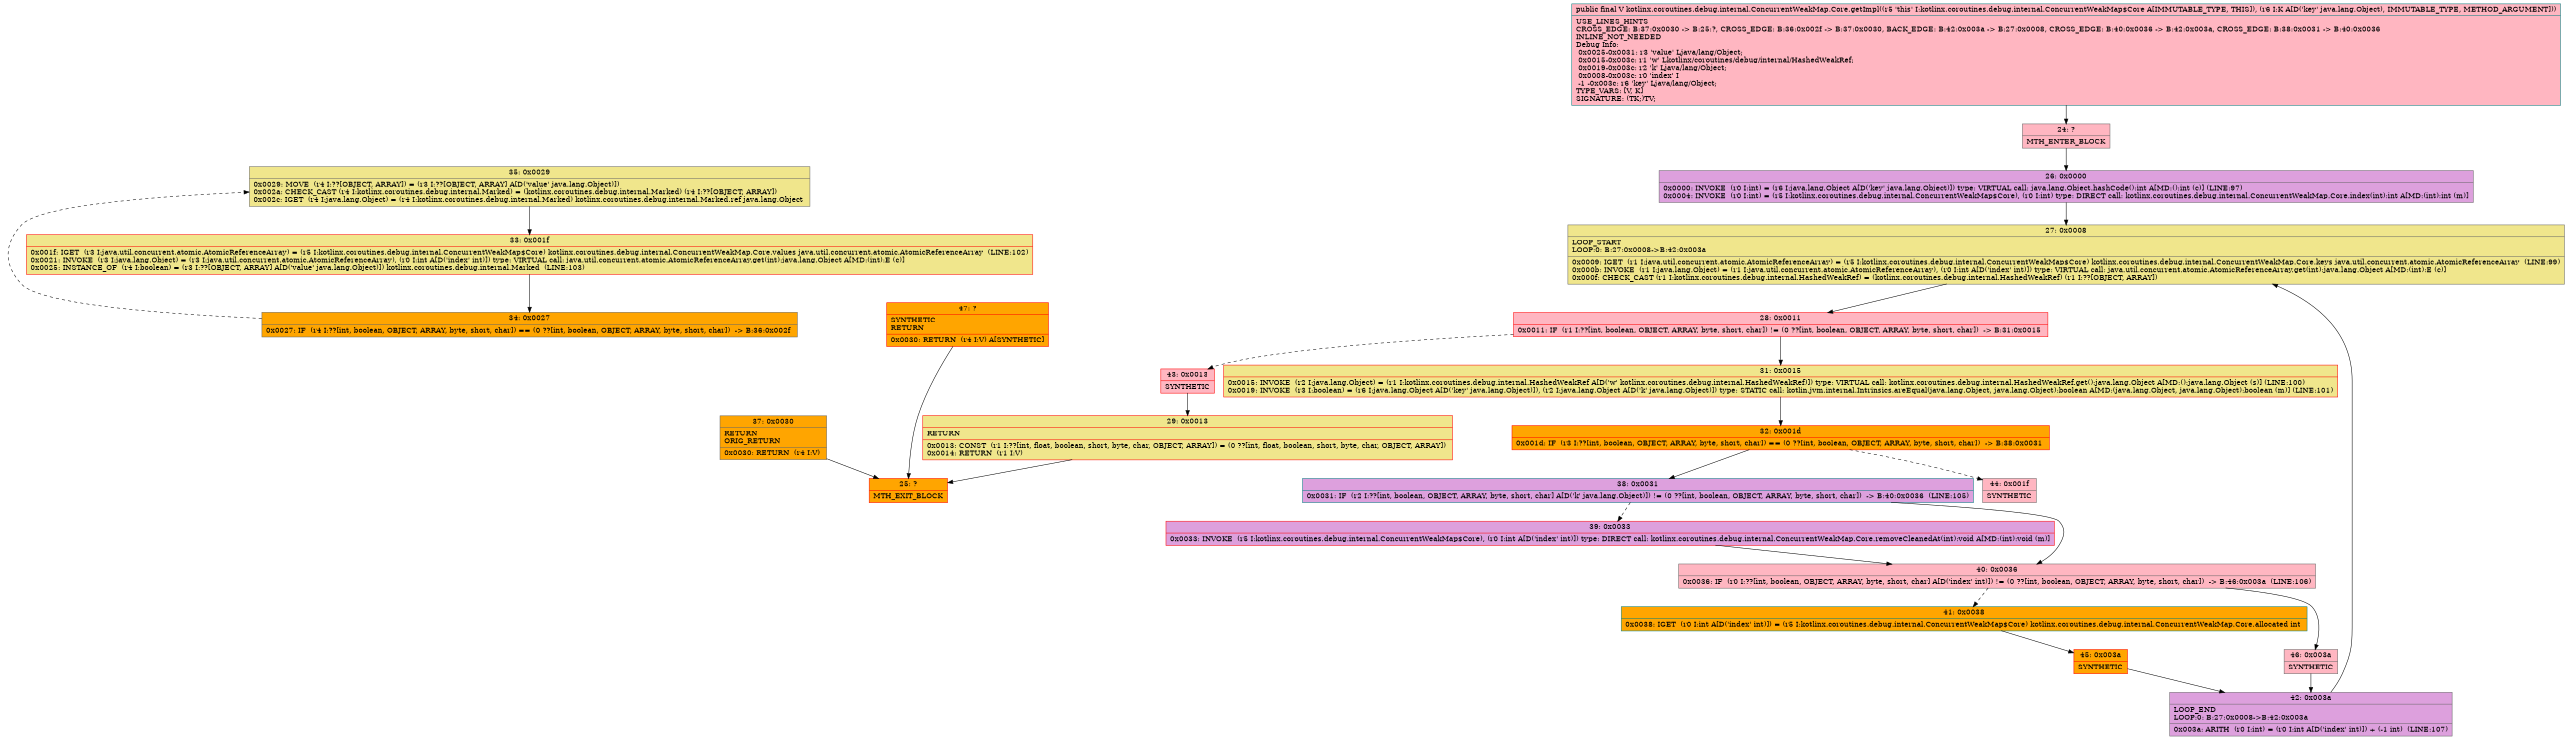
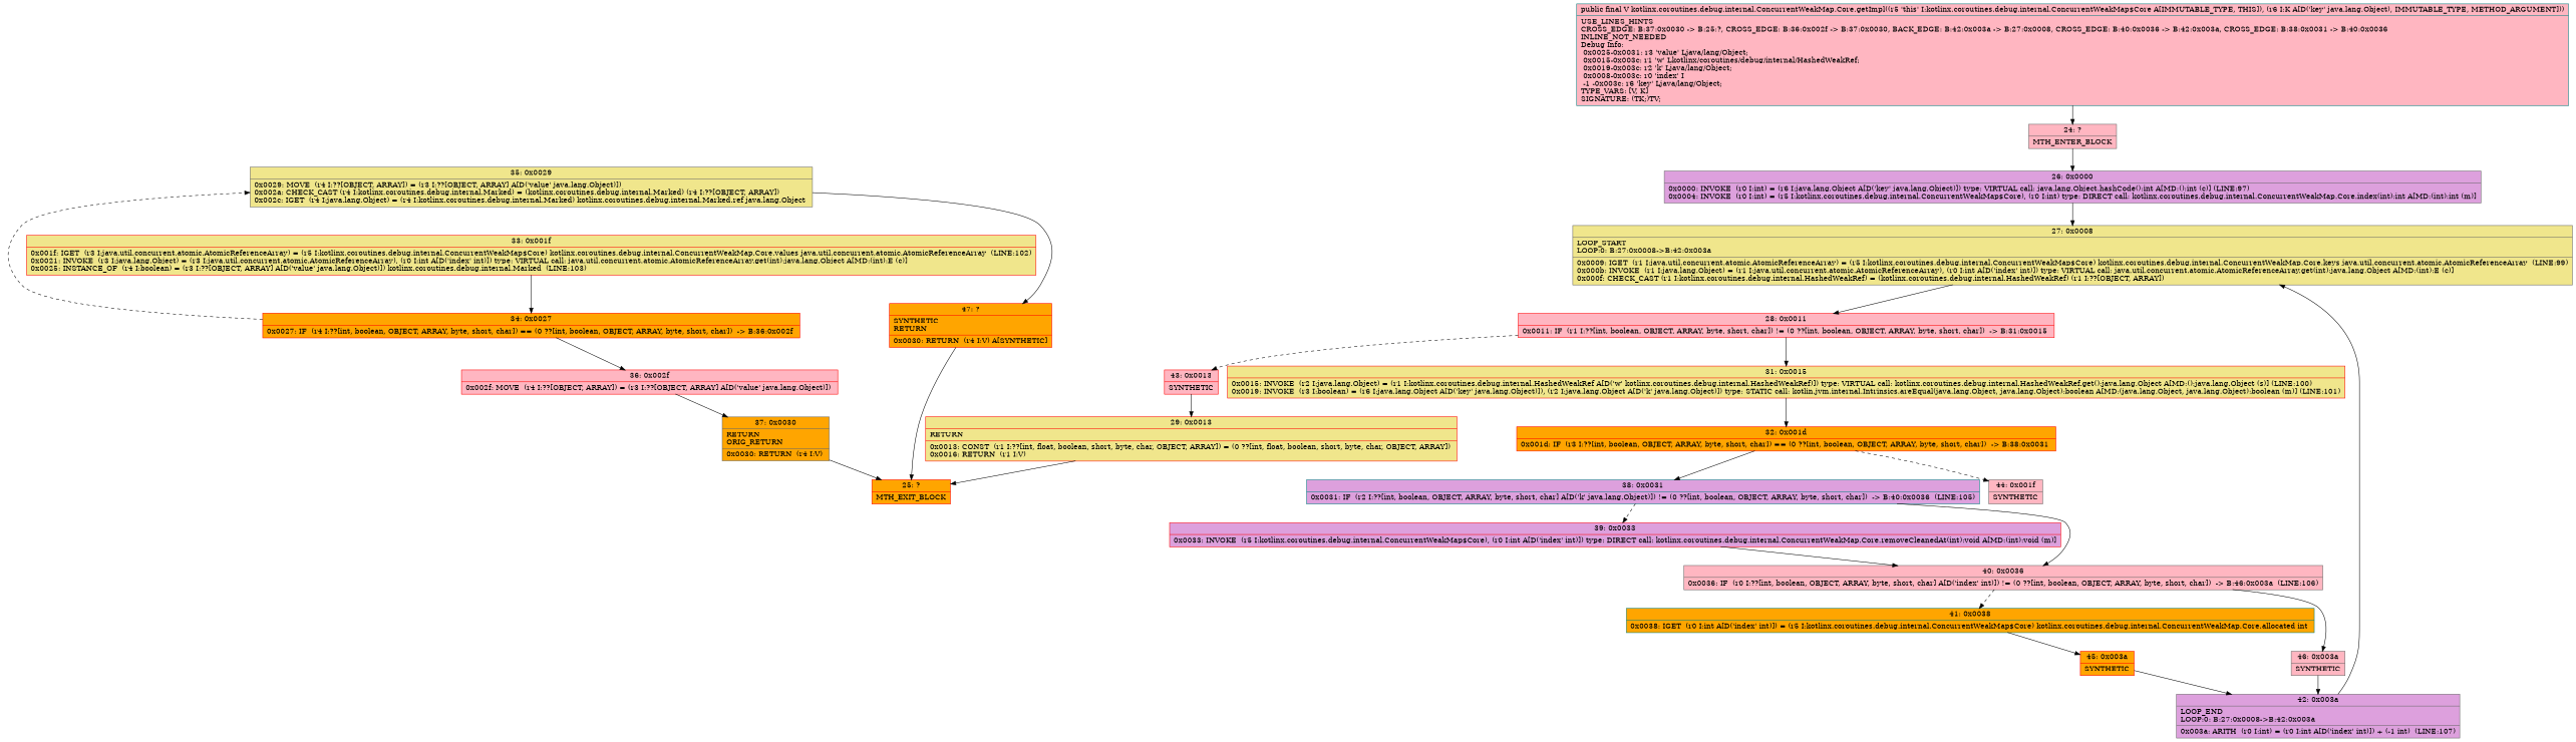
  digraph {
    node [color=red fillcolor=lightpink shape=record style=filled]
    n1 [color=gray40 label="{24\:\ ?|MTH_ENTER_BLOCK\l}"]
    n2 [color=gray40 fillcolor=plum label="{26\:\ 0x0000|0x0000: INVOKE  (r0 I:int) = (r6 I:java.lang.Object A[D('key' java.lang.Object)]) type: VIRTUAL call: java.lang.Object.hashCode():int A[MD:():int (c)] (LINE:97)\l0x0004: INVOKE  (r0 I:int) = (r5 I:kotlinx.coroutines.debug.internal.ConcurrentWeakMap$Core), (r0 I:int) type: DIRECT call: kotlinx.coroutines.debug.internal.ConcurrentWeakMap.Core.index(int):int A[MD:(int):int (m)]\l}"]
    n3 [color=gray40 fillcolor=khaki label="{27\:\ 0x0008|LOOP_START\lLOOP:0: B:27:0x0008\-\>B:42:0x003a\l|0x0009: IGET  (r1 I:java.util.concurrent.atomic.AtomicReferenceArray) = (r5 I:kotlinx.coroutines.debug.internal.ConcurrentWeakMap$Core) kotlinx.coroutines.debug.internal.ConcurrentWeakMap.Core.keys java.util.concurrent.atomic.AtomicReferenceArray  (LINE:99)\l0x000b: INVOKE  (r1 I:java.lang.Object) = (r1 I:java.util.concurrent.atomic.AtomicReferenceArray), (r0 I:int A[D('index' int)]) type: VIRTUAL call: java.util.concurrent.atomic.AtomicReferenceArray.get(int):java.lang.Object A[MD:(int):E (c)]\l0x000f: CHECK_CAST (r1 I:kotlinx.coroutines.debug.internal.HashedWeakRef) = (kotlinx.coroutines.debug.internal.HashedWeakRef) (r1 I:??[OBJECT, ARRAY]) \l}"]
    n4 [label="{28\:\ 0x0011|0x0011: IF  (r1 I:??[int, boolean, OBJECT, ARRAY, byte, short, char]) != (0 ??[int, boolean, OBJECT, ARRAY, byte, short, char])  \-\> B:31:0x0015 \l}"]
    n5 [fillcolor=khaki label="{31\:\ 0x0015|0x0015: INVOKE  (r2 I:java.lang.Object) = (r1 I:kotlinx.coroutines.debug.internal.HashedWeakRef A[D('w' kotlinx.coroutines.debug.internal.HashedWeakRef)]) type: VIRTUAL call: kotlinx.coroutines.debug.internal.HashedWeakRef.get():java.lang.Object A[MD:():java.lang.Object (s)] (LINE:100)\l0x0019: INVOKE  (r3 I:boolean) = (r6 I:java.lang.Object A[D('key' java.lang.Object)]), (r2 I:java.lang.Object A[D('k' java.lang.Object)]) type: STATIC call: kotlin.jvm.internal.Intrinsics.areEqual(java.lang.Object, java.lang.Object):boolean A[MD:(java.lang.Object, java.lang.Object):boolean (m)] (LINE:101)\l}"]
    n6 [label="{43\:\ 0x0013|SYNTHETIC\l}"]
    n7 [fillcolor=orange label="{32\:\ 0x001d|0x001d: IF  (r3 I:??[int, boolean, OBJECT, ARRAY, byte, short, char]) == (0 ??[int, boolean, OBJECT, ARRAY, byte, short, char])  \-\> B:38:0x0031 \l}"]
-   n8 [fillcolor=khaki label="{29\:\ 0x0013|RETURN\l|0x0013: CONST  (r1 I:??[int, float, boolean, short, byte, char, OBJECT, ARRAY]) = (0 ??[int, float, boolean, short, byte, char, OBJECT, ARRAY]) \l0x0014: RETURN  (r1 I:V) \l}"]
+   n8 [fillcolor=khaki label="{29\:\ 0x0013|RETURN\l|0x0013: CONST  (r1 I:??[int, float, boolean, short, byte, char, OBJECT, ARRAY]) = (0 ??[int, float, boolean, short, byte, char, OBJECT, ARRAY]) \l0x0016: RETURN  (r1 I:V) \l}"]
    n9 [color=teal fillcolor=plum label="{38\:\ 0x0031|0x0031: IF  (r2 I:??[int, boolean, OBJECT, ARRAY, byte, short, char] A[D('k' java.lang.Object)]) != (0 ??[int, boolean, OBJECT, ARRAY, byte, short, char])  \-\> B:40:0x0036  (LINE:105)\l}"]
    n10 [color=gray40 label="{44\:\ 0x001f|SYNTHETIC\l}"]
    n11 [fillcolor=plum label="{39\:\ 0x0033|0x0033: INVOKE  (r5 I:kotlinx.coroutines.debug.internal.ConcurrentWeakMap$Core), (r0 I:int A[D('index' int)]) type: DIRECT call: kotlinx.coroutines.debug.internal.ConcurrentWeakMap.Core.removeCleanedAt(int):void A[MD:(int):void (m)]\l}"]
    n12 [color=gray40 label="{40\:\ 0x0036|0x0036: IF  (r0 I:??[int, boolean, OBJECT, ARRAY, byte, short, char] A[D('index' int)]) != (0 ??[int, boolean, OBJECT, ARRAY, byte, short, char])  \-\> B:46:0x003a  (LINE:106)\l}"]
    n13 [color=teal fillcolor=orange label="{41\:\ 0x0038|0x0038: IGET  (r0 I:int A[D('index' int)]) = (r5 I:kotlinx.coroutines.debug.internal.ConcurrentWeakMap$Core) kotlinx.coroutines.debug.internal.ConcurrentWeakMap.Core.allocated int \l}"]
    n14 [color=gray40 label="{46\:\ 0x003a|SYNTHETIC\l}"]
    n15 [fillcolor=orange label="{45\:\ 0x003a|SYNTHETIC\l}"]
    n16 [color=gray40 fillcolor=plum label="{42\:\ 0x003a|LOOP_END\lLOOP:0: B:27:0x0008\-\>B:42:0x003a\l|0x003a: ARITH  (r0 I:int) = (r0 I:int A[D('index' int)]) + (\-1 int)  (LINE:107)\l}"]
    n17 [fillcolor=khaki label="{33\:\ 0x001f|0x001f: IGET  (r3 I:java.util.concurrent.atomic.AtomicReferenceArray) = (r5 I:kotlinx.coroutines.debug.internal.ConcurrentWeakMap$Core) kotlinx.coroutines.debug.internal.ConcurrentWeakMap.Core.values java.util.concurrent.atomic.AtomicReferenceArray  (LINE:102)\l0x0021: INVOKE  (r3 I:java.lang.Object) = (r3 I:java.util.concurrent.atomic.AtomicReferenceArray), (r0 I:int A[D('index' int)]) type: VIRTUAL call: java.util.concurrent.atomic.AtomicReferenceArray.get(int):java.lang.Object A[MD:(int):E (c)]\l0x0025: INSTANCE_OF  (r4 I:boolean) = (r3 I:??[OBJECT, ARRAY] A[D('value' java.lang.Object)]) kotlinx.coroutines.debug.internal.Marked  (LINE:103)\l}"]
-   n18 [color=gray40 fillcolor=orange label="{34\:\ 0x0027|0x0027: IF  (r4 I:??[int, boolean, OBJECT, ARRAY, byte, short, char]) == (0 ??[int, boolean, OBJECT, ARRAY, byte, short, char])  \-\> B:36:0x002f \l}"]
+   n18 [fillcolor=orange label="{34\:\ 0x0027|0x0027: IF  (r4 I:??[int, boolean, OBJECT, ARRAY, byte, short, char]) == (0 ??[int, boolean, OBJECT, ARRAY, byte, short, char])  \-\> B:36:0x002f \l}"]
    n19 [color=gray40 fillcolor=khaki label="{35\:\ 0x0029|0x0029: MOVE  (r4 I:??[OBJECT, ARRAY]) = (r3 I:??[OBJECT, ARRAY] A[D('value' java.lang.Object)]) \l0x002a: CHECK_CAST (r4 I:kotlinx.coroutines.debug.internal.Marked) = (kotlinx.coroutines.debug.internal.Marked) (r4 I:??[OBJECT, ARRAY]) \l0x002c: IGET  (r4 I:java.lang.Object) = (r4 I:kotlinx.coroutines.debug.internal.Marked) kotlinx.coroutines.debug.internal.Marked.ref java.lang.Object \l}"]
+   n20 [label="{36\:\ 0x002f|0x002f: MOVE  (r4 I:??[OBJECT, ARRAY]) = (r3 I:??[OBJECT, ARRAY] A[D('value' java.lang.Object)]) \l}"]
    n21 [fillcolor=orange label="{47\:\ ?|SYNTHETIC\lRETURN\l|0x0030: RETURN  (r4 I:V) A[SYNTHETIC]\l}"]
    n22 [color=gray40 fillcolor=orange label="{37\:\ 0x0030|RETURN\lORIG_RETURN\l|0x0030: RETURN  (r4 I:V) \l}"]
    n23 [fillcolor=orange label="{25\:\ ?|MTH_EXIT_BLOCK\l}"]
    n24 [color=teal label="{public final V kotlinx.coroutines.debug.internal.ConcurrentWeakMap.Core.getImpl((r5 'this' I:kotlinx.coroutines.debug.internal.ConcurrentWeakMap$Core A[IMMUTABLE_TYPE, THIS]), (r6 I:K A[D('key' java.lang.Object), IMMUTABLE_TYPE, METHOD_ARGUMENT]))  | USE_LINES_HINTS\lCROSS_EDGE: B:37:0x0030 \-\> B:25:?, CROSS_EDGE: B:36:0x002f \-\> B:37:0x0030, BACK_EDGE: B:42:0x003a \-\> B:27:0x0008, CROSS_EDGE: B:40:0x0036 \-\> B:42:0x003a, CROSS_EDGE: B:38:0x0031 \-\> B:40:0x0036\lINLINE_NOT_NEEDED\lDebug Info:\l  0x0025\-0x0031: r3 'value' Ljava\/lang\/Object;\l  0x0015\-0x003c: r1 'w' Lkotlinx\/coroutines\/debug\/internal\/HashedWeakRef;\l  0x0019\-0x003c: r2 'k' Ljava\/lang\/Object;\l  0x0008\-0x003c: r0 'index' I\l  \-1 \-0x003c: r6 'key' Ljava\/lang\/Object;\lTYPE_VARS: [V, K]\lSIGNATURE: (TK;)TV;\l}"]
    n1 -> n2
    n2 -> n3
    n3 -> n4
    n4 -> n5
    n4 -> n6 [style=dashed]
    n5 -> n7
    n6 -> n8
    n7 -> n9
    n7 -> n10 [style=dashed]
    n8 -> n23
    n9 -> n11 [style=dashed]
    n9 -> n12
    n11 -> n12
    n12 -> n13 [style=dashed]
    n12 -> n14
    n13 -> n15
    n14 -> n16
    n15 -> n16
    n16 -> n3
    n17 -> n18
    n18 -> n19 [style=dashed]
-   n19 -> n17
+   n18 -> n20
+   n19 -> n21
+   n20 -> n22
    n21 -> n23
    n22 -> n23
    n24 -> n1
  }
